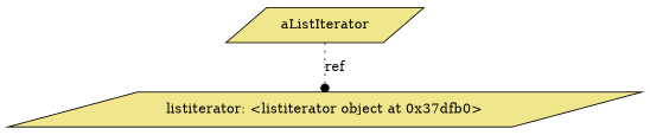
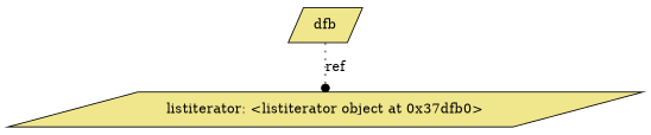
  digraph {
    node [shape=parallelogram style=filled fillcolor=khaki]
-   n1 [label=aListIterator]
+   n1 [label=dfb]
    n2 [label="listiterator: <listiterator object at 0x37dfb0>"]
    n1 -> n2 [label=ref style=dotted arrowhead=dot]
  }
